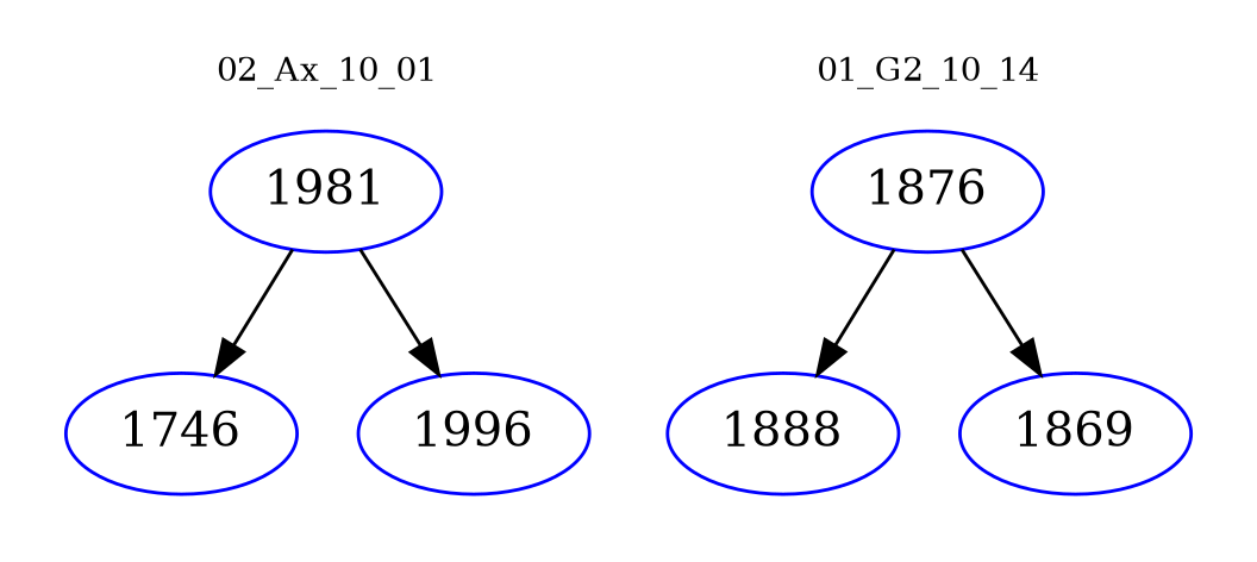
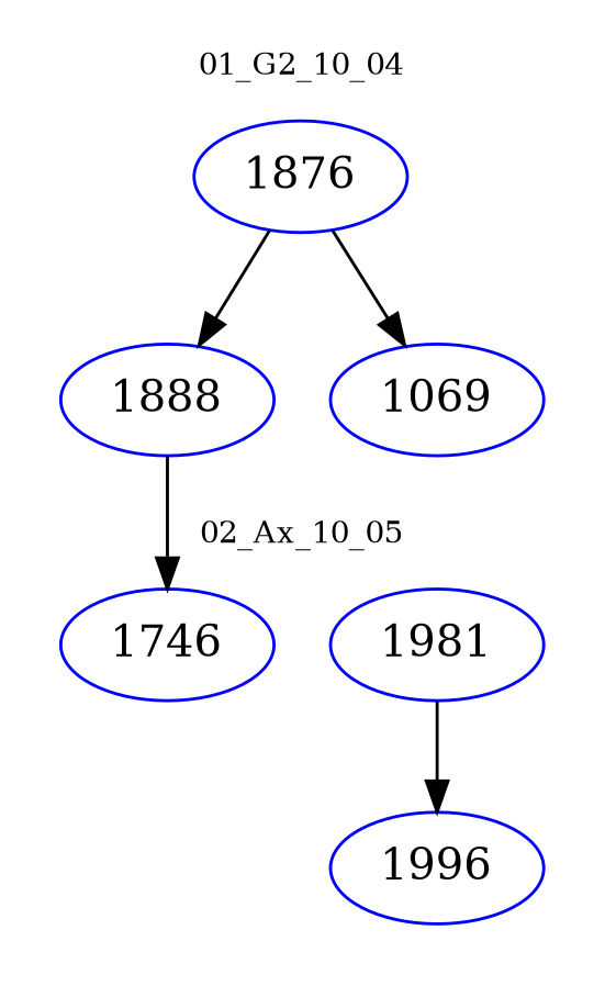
  digraph {
    node [color=blue]
    edge [color=black]
    n1 [label=1981]
    n2 [label=1746]
    n3 [label=1996]
    n4 [label=1876]
    n5 [label=1888]
-   n6 [label=1869]
+   n6 [label=1069]
    subgraph cluster_1 {
      color=white
      fontsize=10
-     label="02_Ax_10_01"
+     label="02_Ax_10_05"
      n1
      n2
      n3
    }
    subgraph cluster_2 {
      color=white
      fontsize=10
-     label="01_G2_10_14"
+     label="01_G2_10_04"
      n4
      n5
      n6
    }
-   n1 -> n2
+   n5 -> n2
    n1 -> n3
    n4 -> n5
    n4 -> n6
  }
